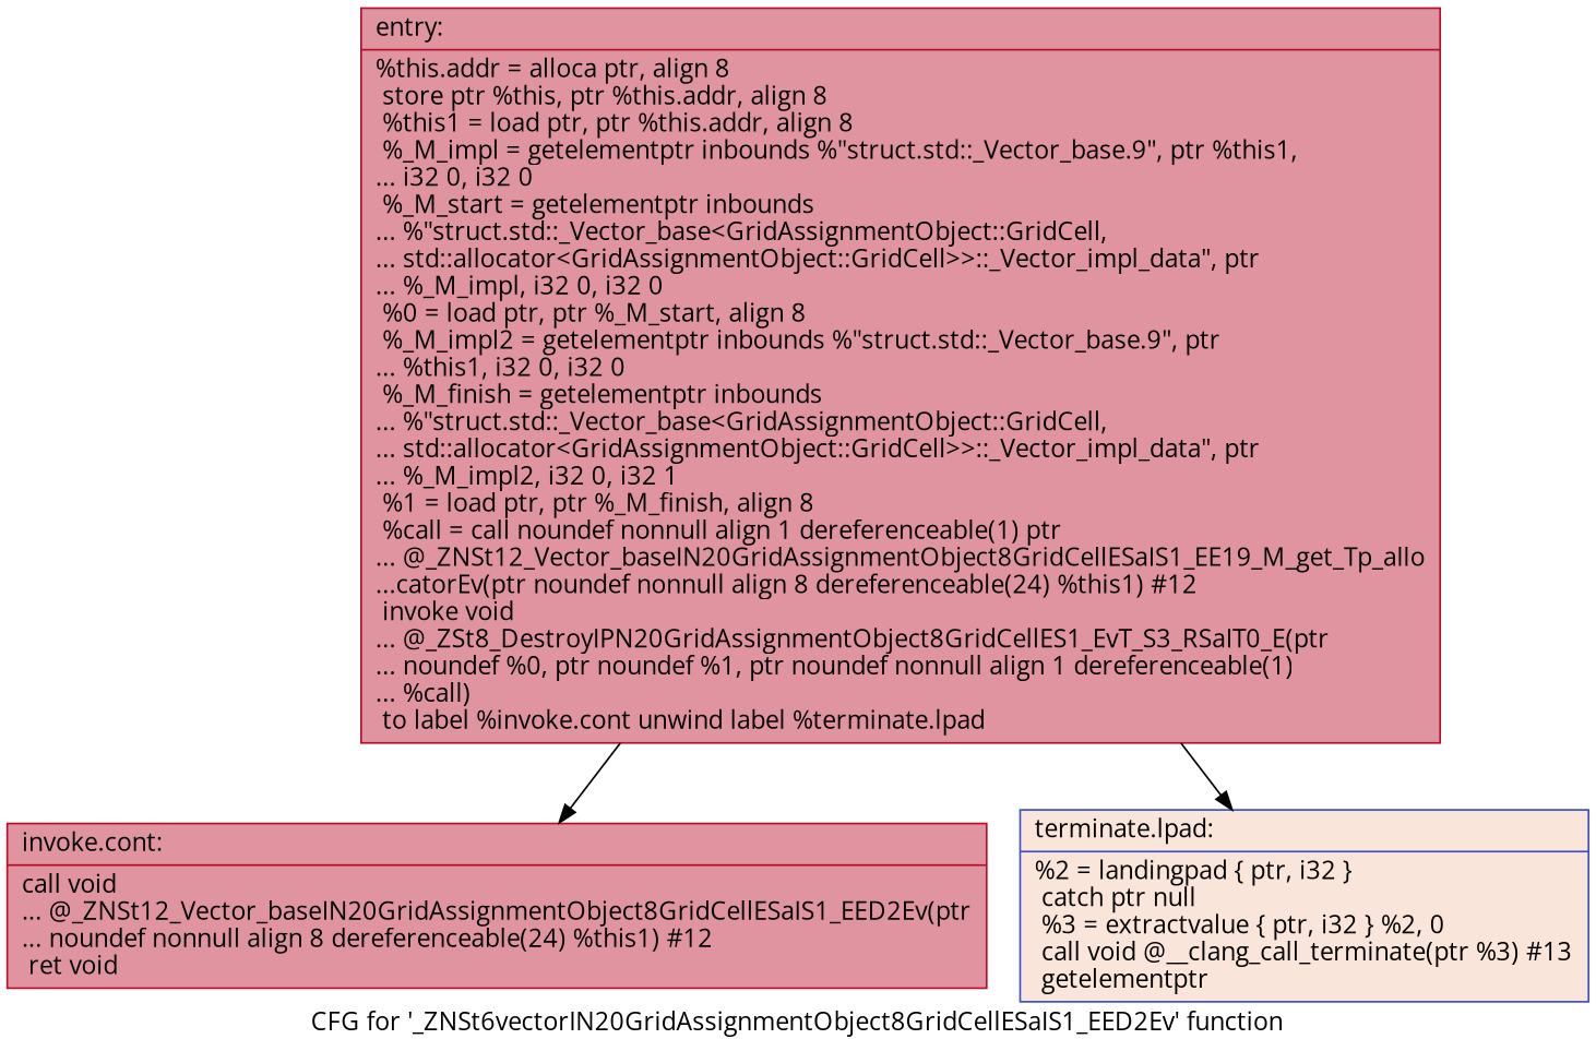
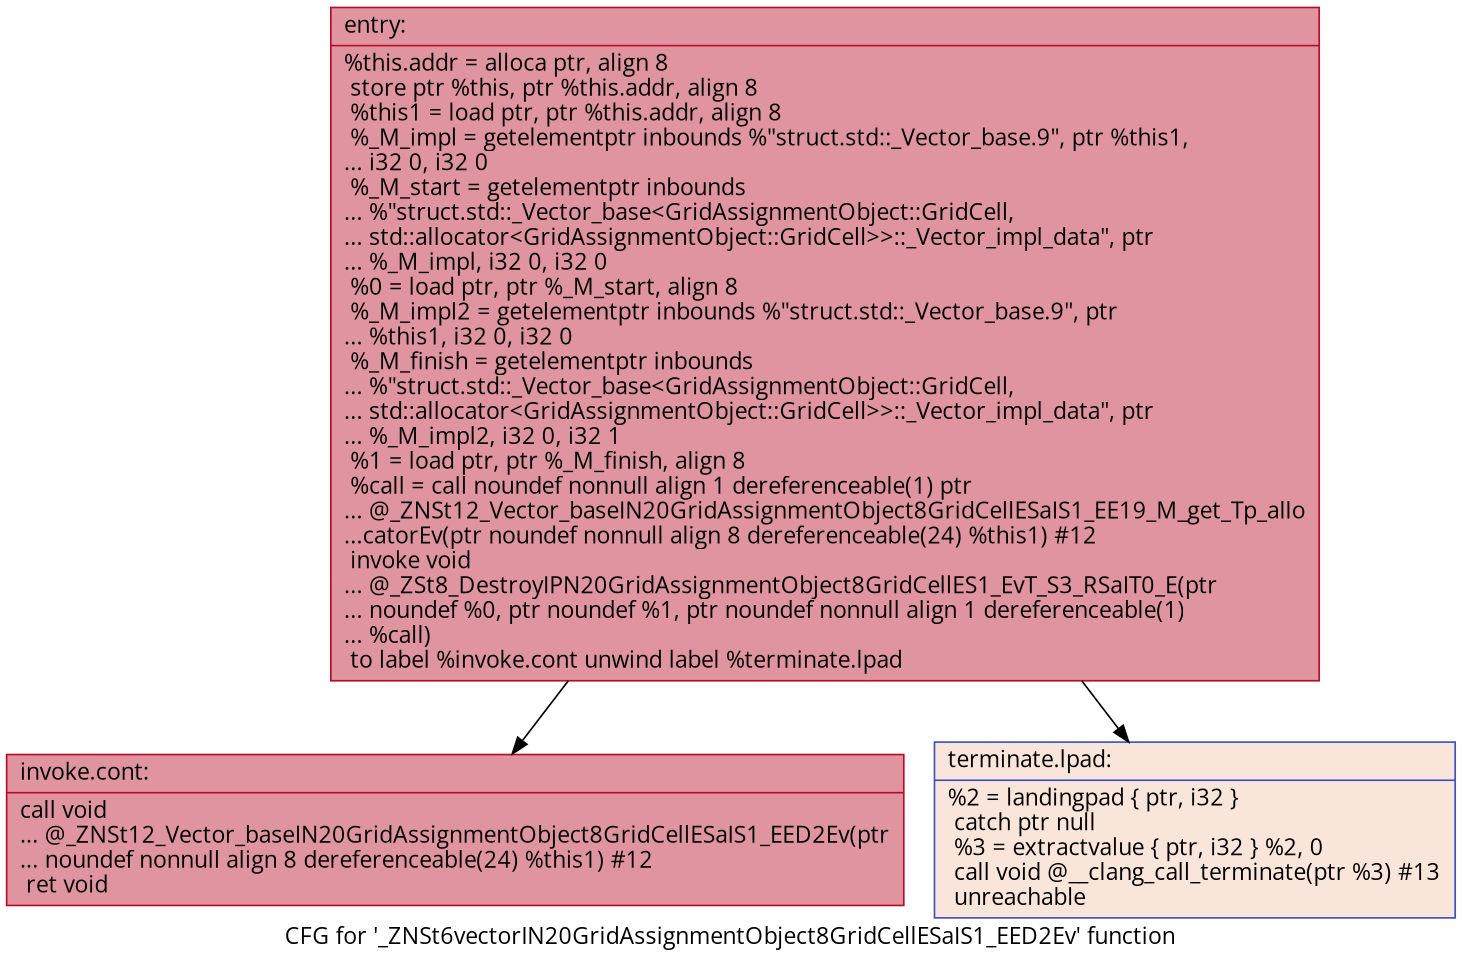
  digraph {
    label="CFG for '_ZNSt6vectorIN20GridAssignmentObject8GridCellESaIS1_EED2Ev' function"
    fontname="Open Sans"
    node [color="#b70d28ff" fillcolor="#b70d2870" fontname="Open Sans" shape=record style=filled]
    edge [fontname="Open Sans"]
    n1 [label="{entry:\l|  %this.addr = alloca ptr, align 8\l  store ptr %this, ptr %this.addr, align 8\l  %this1 = load ptr, ptr %this.addr, align 8\l  %_M_impl = getelementptr inbounds %\"struct.std::_Vector_base.9\", ptr %this1,\l... i32 0, i32 0\l  %_M_start = getelementptr inbounds\l... %\"struct.std::_Vector_base\<GridAssignmentObject::GridCell,\l... std::allocator\<GridAssignmentObject::GridCell\>\>::_Vector_impl_data\", ptr\l... %_M_impl, i32 0, i32 0\l  %0 = load ptr, ptr %_M_start, align 8\l  %_M_impl2 = getelementptr inbounds %\"struct.std::_Vector_base.9\", ptr\l... %this1, i32 0, i32 0\l  %_M_finish = getelementptr inbounds\l... %\"struct.std::_Vector_base\<GridAssignmentObject::GridCell,\l... std::allocator\<GridAssignmentObject::GridCell\>\>::_Vector_impl_data\", ptr\l... %_M_impl2, i32 0, i32 1\l  %1 = load ptr, ptr %_M_finish, align 8\l  %call = call noundef nonnull align 1 dereferenceable(1) ptr\l... @_ZNSt12_Vector_baseIN20GridAssignmentObject8GridCellESaIS1_EE19_M_get_Tp_allo\l...catorEv(ptr noundef nonnull align 8 dereferenceable(24) %this1) #12\l  invoke void\l... @_ZSt8_DestroyIPN20GridAssignmentObject8GridCellES1_EvT_S3_RSaIT0_E(ptr\l... noundef %0, ptr noundef %1, ptr noundef nonnull align 1 dereferenceable(1)\l... %call)\l          to label %invoke.cont unwind label %terminate.lpad\l}"]
    n2 [label="{invoke.cont:\l|  call void\l... @_ZNSt12_Vector_baseIN20GridAssignmentObject8GridCellESaIS1_EED2Ev(ptr\l... noundef nonnull align 8 dereferenceable(24) %this1) #12\l  ret void\l}"]
-   n3 [color="#3d50c3ff" fillcolor="#f4c5ad70" label="{terminate.lpad:\l|  %2 = landingpad \{ ptr, i32 \}\l          catch ptr null\l  %3 = extractvalue \{ ptr, i32 \} %2, 0\l  call void @__clang_call_terminate(ptr %3) #13\l  getelementptr\l}"]
+   n3 [color="#3d50c3ff" fillcolor="#f4c5ad70" label="{terminate.lpad:\l|  %2 = landingpad \{ ptr, i32 \}\l          catch ptr null\l  %3 = extractvalue \{ ptr, i32 \} %2, 0\l  call void @__clang_call_terminate(ptr %3) #13\l  unreachable\l}"]
    n1 -> n2
    n1 -> n3
  }
